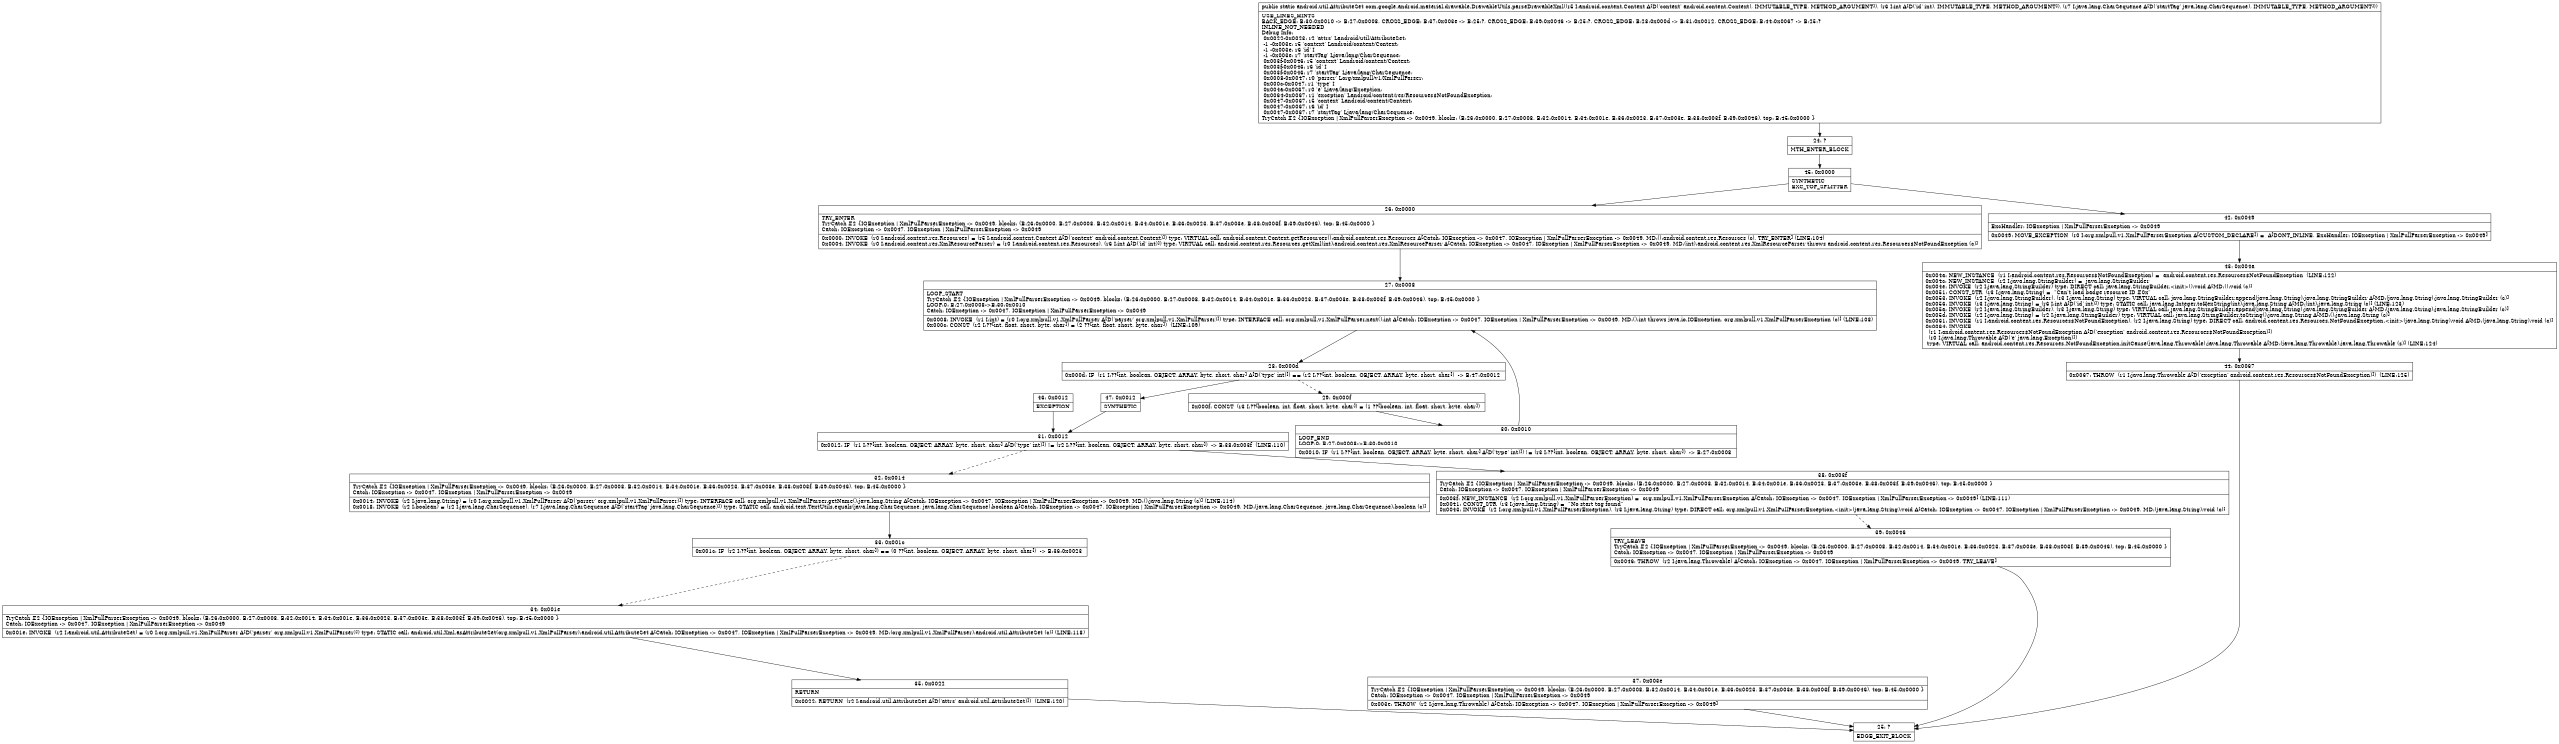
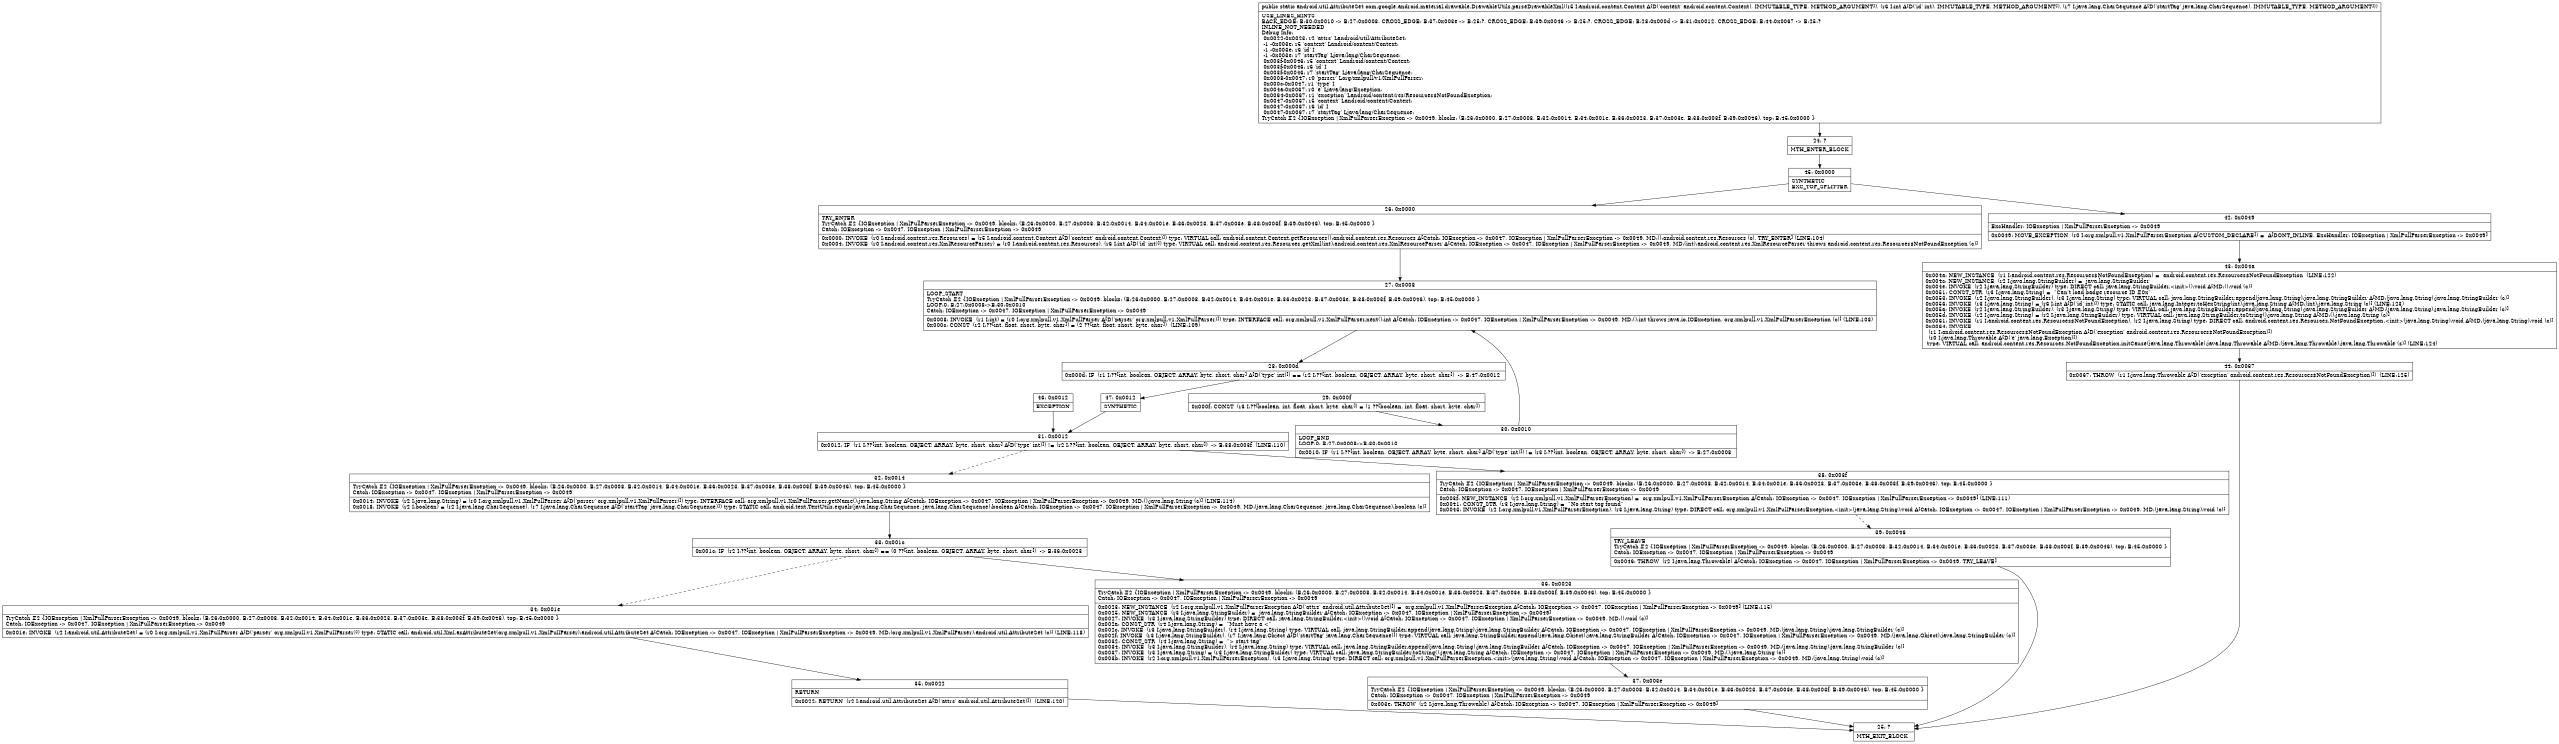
  digraph {
    node [shape=record]
    n1 [label="{24\:\ ?|MTH_ENTER_BLOCK\l}"]
    n2 [label="{45\:\ 0x0000|SYNTHETIC\lEXC_TOP_SPLITTER\l}"]
    n3 [label="{26\:\ 0x0000|TRY_ENTER\lTryCatch #2 \{IOException \| XmlPullParserException \-\> 0x0049, blocks: (B:26:0x0000, B:27:0x0008, B:32:0x0014, B:34:0x001e, B:36:0x0023, B:37:0x003e, B:38:0x003f, B:39:0x0046), top: B:45:0x0000 \}\lCatch: IOException \-\> 0x0047, IOException \| XmlPullParserException \-\> 0x0049\l|0x0000: INVOKE  (r0 I:android.content.res.Resources) = (r5 I:android.content.Context A[D('context' android.content.Context)]) type: VIRTUAL call: android.content.Context.getResources():android.content.res.Resources A[Catch: IOException \-\> 0x0047, IOException \| XmlPullParserException \-\> 0x0049, MD:():android.content.res.Resources (c), TRY_ENTER] (LINE:104)\l0x0004: INVOKE  (r0 I:android.content.res.XmlResourceParser) = (r0 I:android.content.res.Resources), (r6 I:int A[D('id' int)]) type: VIRTUAL call: android.content.res.Resources.getXml(int):android.content.res.XmlResourceParser A[Catch: IOException \-\> 0x0047, IOException \| XmlPullParserException \-\> 0x0049, MD:(int):android.content.res.XmlResourceParser throws android.content.res.Resources$NotFoundException (c)]\l}"]
    n4 [label="{42\:\ 0x0049|ExcHandler: IOException \| XmlPullParserException \-\> 0x0049\l|0x0049: MOVE_EXCEPTION  (r0 I:org.xmlpull.v1.XmlPullParserException A[CUSTOM_DECLARE]) =  A[DONT_INLINE, ExcHandler: IOException \| XmlPullParserException \-\> 0x0049]\l}"]
    n5 [label="{27\:\ 0x0008|LOOP_START\lTryCatch #2 \{IOException \| XmlPullParserException \-\> 0x0049, blocks: (B:26:0x0000, B:27:0x0008, B:32:0x0014, B:34:0x001e, B:36:0x0023, B:37:0x003e, B:38:0x003f, B:39:0x0046), top: B:45:0x0000 \}\lLOOP:0: B:27:0x0008\-\>B:30:0x0010\lCatch: IOException \-\> 0x0047, IOException \| XmlPullParserException \-\> 0x0049\l|0x0008: INVOKE  (r1 I:int) = (r0 I:org.xmlpull.v1.XmlPullParser A[D('parser' org.xmlpull.v1.XmlPullParser)]) type: INTERFACE call: org.xmlpull.v1.XmlPullParser.next():int A[Catch: IOException \-\> 0x0047, IOException \| XmlPullParserException \-\> 0x0049, MD:():int throws java.io.IOException, org.xmlpull.v1.XmlPullParserException (c)] (LINE:108)\l0x000c: CONST  (r2 I:??[int, float, short, byte, char]) = (2 ??[int, float, short, byte, char])  (LINE:109)\l}"]
    n6 [label="{43\:\ 0x004a|0x004a: NEW_INSTANCE  (r1 I:android.content.res.Resources$NotFoundException) =  android.content.res.Resources$NotFoundException  (LINE:122)\l0x004c: NEW_INSTANCE  (r2 I:java.lang.StringBuilder) =  java.lang.StringBuilder \l0x004e: INVOKE  (r2 I:java.lang.StringBuilder) type: DIRECT call: java.lang.StringBuilder.\<init\>():void A[MD:():void (c)]\l0x0051: CONST_STR  (r3 I:java.lang.String) =  \"Can't load badge resource ID #0x\" \l0x0053: INVOKE  (r2 I:java.lang.StringBuilder), (r3 I:java.lang.String) type: VIRTUAL call: java.lang.StringBuilder.append(java.lang.String):java.lang.StringBuilder A[MD:(java.lang.String):java.lang.StringBuilder (c)]\l0x0056: INVOKE  (r3 I:java.lang.String) = (r6 I:int A[D('id' int)]) type: STATIC call: java.lang.Integer.toHexString(int):java.lang.String A[MD:(int):java.lang.String (c)] (LINE:123)\l0x005a: INVOKE  (r2 I:java.lang.StringBuilder), (r3 I:java.lang.String) type: VIRTUAL call: java.lang.StringBuilder.append(java.lang.String):java.lang.StringBuilder A[MD:(java.lang.String):java.lang.StringBuilder (c)]\l0x005d: INVOKE  (r2 I:java.lang.String) = (r2 I:java.lang.StringBuilder) type: VIRTUAL call: java.lang.StringBuilder.toString():java.lang.String A[MD:():java.lang.String (c)]\l0x0061: INVOKE  (r1 I:android.content.res.Resources$NotFoundException), (r2 I:java.lang.String) type: DIRECT call: android.content.res.Resources.NotFoundException.\<init\>(java.lang.String):void A[MD:(java.lang.String):void (c)]\l0x0064: INVOKE  \l  (r1 I:android.content.res.Resources$NotFoundException A[D('exception' android.content.res.Resources$NotFoundException)])\l  (r0 I:java.lang.Throwable A[D('e' java.lang.Exception)])\l type: VIRTUAL call: android.content.res.Resources.NotFoundException.initCause(java.lang.Throwable):java.lang.Throwable A[MD:(java.lang.Throwable):java.lang.Throwable (s)] (LINE:124)\l}"]
    n7 [label="{28\:\ 0x000d|0x000d: IF  (r1 I:??[int, boolean, OBJECT, ARRAY, byte, short, char] A[D('type' int)]) == (r2 I:??[int, boolean, OBJECT, ARRAY, byte, short, char])  \-\> B:47:0x0012 \l}"]
    n8 [label="{29\:\ 0x000f|0x000f: CONST  (r3 I:??[boolean, int, float, short, byte, char]) = (1 ??[boolean, int, float, short, byte, char]) \l}"]
    n9 [label="{47\:\ 0x0012|SYNTHETIC\l}"]
    n10 [label="{30\:\ 0x0010|LOOP_END\lLOOP:0: B:27:0x0008\-\>B:30:0x0010\l|0x0010: IF  (r1 I:??[int, boolean, OBJECT, ARRAY, byte, short, char] A[D('type' int)]) != (r3 I:??[int, boolean, OBJECT, ARRAY, byte, short, char])  \-\> B:27:0x0008 \l}"]
    n11 [label="{31\:\ 0x0012|0x0012: IF  (r1 I:??[int, boolean, OBJECT, ARRAY, byte, short, char] A[D('type' int)]) != (r2 I:??[int, boolean, OBJECT, ARRAY, byte, short, char])  \-\> B:38:0x003f  (LINE:110)\l}"]
    n12 [label="{46\:\ 0x0012|EXCEPTION\l}"]
    n13 [label="{32\:\ 0x0014|TryCatch #2 \{IOException \| XmlPullParserException \-\> 0x0049, blocks: (B:26:0x0000, B:27:0x0008, B:32:0x0014, B:34:0x001e, B:36:0x0023, B:37:0x003e, B:38:0x003f, B:39:0x0046), top: B:45:0x0000 \}\lCatch: IOException \-\> 0x0047, IOException \| XmlPullParserException \-\> 0x0049\l|0x0014: INVOKE  (r2 I:java.lang.String) = (r0 I:org.xmlpull.v1.XmlPullParser A[D('parser' org.xmlpull.v1.XmlPullParser)]) type: INTERFACE call: org.xmlpull.v1.XmlPullParser.getName():java.lang.String A[Catch: IOException \-\> 0x0047, IOException \| XmlPullParserException \-\> 0x0049, MD:():java.lang.String (c)] (LINE:114)\l0x0018: INVOKE  (r2 I:boolean) = (r2 I:java.lang.CharSequence), (r7 I:java.lang.CharSequence A[D('startTag' java.lang.CharSequence)]) type: STATIC call: android.text.TextUtils.equals(java.lang.CharSequence, java.lang.CharSequence):boolean A[Catch: IOException \-\> 0x0047, IOException \| XmlPullParserException \-\> 0x0049, MD:(java.lang.CharSequence, java.lang.CharSequence):boolean (c)]\l}"]
    n14 [label="{38\:\ 0x003f|TryCatch #2 \{IOException \| XmlPullParserException \-\> 0x0049, blocks: (B:26:0x0000, B:27:0x0008, B:32:0x0014, B:34:0x001e, B:36:0x0023, B:37:0x003e, B:38:0x003f, B:39:0x0046), top: B:45:0x0000 \}\lCatch: IOException \-\> 0x0047, IOException \| XmlPullParserException \-\> 0x0049\l|0x003f: NEW_INSTANCE  (r2 I:org.xmlpull.v1.XmlPullParserException) =  org.xmlpull.v1.XmlPullParserException A[Catch: IOException \-\> 0x0047, IOException \| XmlPullParserException \-\> 0x0049] (LINE:111)\l0x0041: CONST_STR  (r3 I:java.lang.String) =  \"No start tag found\" \l0x0043: INVOKE  (r2 I:org.xmlpull.v1.XmlPullParserException), (r3 I:java.lang.String) type: DIRECT call: org.xmlpull.v1.XmlPullParserException.\<init\>(java.lang.String):void A[Catch: IOException \-\> 0x0047, IOException \| XmlPullParserException \-\> 0x0049, MD:(java.lang.String):void (c)]\l}"]
    n15 [label="{33\:\ 0x001c|0x001c: IF  (r2 I:??[int, boolean, OBJECT, ARRAY, byte, short, char]) == (0 ??[int, boolean, OBJECT, ARRAY, byte, short, char])  \-\> B:36:0x0023 \l}"]
    n16 [label="{39\:\ 0x0046|TRY_LEAVE\lTryCatch #2 \{IOException \| XmlPullParserException \-\> 0x0049, blocks: (B:26:0x0000, B:27:0x0008, B:32:0x0014, B:34:0x001e, B:36:0x0023, B:37:0x003e, B:38:0x003f, B:39:0x0046), top: B:45:0x0000 \}\lCatch: IOException \-\> 0x0047, IOException \| XmlPullParserException \-\> 0x0049\l|0x0046: THROW  (r2 I:java.lang.Throwable) A[Catch: IOException \-\> 0x0047, IOException \| XmlPullParserException \-\> 0x0049, TRY_LEAVE]\l}"]
    n17 [label="{34\:\ 0x001e|TryCatch #2 \{IOException \| XmlPullParserException \-\> 0x0049, blocks: (B:26:0x0000, B:27:0x0008, B:32:0x0014, B:34:0x001e, B:36:0x0023, B:37:0x003e, B:38:0x003f, B:39:0x0046), top: B:45:0x0000 \}\lCatch: IOException \-\> 0x0047, IOException \| XmlPullParserException \-\> 0x0049\l|0x001e: INVOKE  (r2 I:android.util.AttributeSet) = (r0 I:org.xmlpull.v1.XmlPullParser A[D('parser' org.xmlpull.v1.XmlPullParser)]) type: STATIC call: android.util.Xml.asAttributeSet(org.xmlpull.v1.XmlPullParser):android.util.AttributeSet A[Catch: IOException \-\> 0x0047, IOException \| XmlPullParserException \-\> 0x0049, MD:(org.xmlpull.v1.XmlPullParser):android.util.AttributeSet (c)] (LINE:118)\l}"]
+   n18 [label="{36\:\ 0x0023|TryCatch #2 \{IOException \| XmlPullParserException \-\> 0x0049, blocks: (B:26:0x0000, B:27:0x0008, B:32:0x0014, B:34:0x001e, B:36:0x0023, B:37:0x003e, B:38:0x003f, B:39:0x0046), top: B:45:0x0000 \}\lCatch: IOException \-\> 0x0047, IOException \| XmlPullParserException \-\> 0x0049\l|0x0023: NEW_INSTANCE  (r2 I:org.xmlpull.v1.XmlPullParserException A[D('attrs' android.util.AttributeSet)]) =  org.xmlpull.v1.XmlPullParserException A[Catch: IOException \-\> 0x0047, IOException \| XmlPullParserException \-\> 0x0049] (LINE:115)\l0x0025: NEW_INSTANCE  (r3 I:java.lang.StringBuilder) =  java.lang.StringBuilder A[Catch: IOException \-\> 0x0047, IOException \| XmlPullParserException \-\> 0x0049]\l0x0027: INVOKE  (r3 I:java.lang.StringBuilder) type: DIRECT call: java.lang.StringBuilder.\<init\>():void A[Catch: IOException \-\> 0x0047, IOException \| XmlPullParserException \-\> 0x0049, MD:():void (c)]\l0x002a: CONST_STR  (r4 I:java.lang.String) =  \"Must have a \<\" \l0x002c: INVOKE  (r3 I:java.lang.StringBuilder), (r4 I:java.lang.String) type: VIRTUAL call: java.lang.StringBuilder.append(java.lang.String):java.lang.StringBuilder A[Catch: IOException \-\> 0x0047, IOException \| XmlPullParserException \-\> 0x0049, MD:(java.lang.String):java.lang.StringBuilder (c)]\l0x002f: INVOKE  (r3 I:java.lang.StringBuilder), (r7 I:java.lang.Object A[D('startTag' java.lang.CharSequence)]) type: VIRTUAL call: java.lang.StringBuilder.append(java.lang.Object):java.lang.StringBuilder A[Catch: IOException \-\> 0x0047, IOException \| XmlPullParserException \-\> 0x0049, MD:(java.lang.Object):java.lang.StringBuilder (c)]\l0x0032: CONST_STR  (r4 I:java.lang.String) =  \"\> start tag\" \l0x0034: INVOKE  (r3 I:java.lang.StringBuilder), (r4 I:java.lang.String) type: VIRTUAL call: java.lang.StringBuilder.append(java.lang.String):java.lang.StringBuilder A[Catch: IOException \-\> 0x0047, IOException \| XmlPullParserException \-\> 0x0049, MD:(java.lang.String):java.lang.StringBuilder (c)]\l0x0037: INVOKE  (r3 I:java.lang.String) = (r3 I:java.lang.StringBuilder) type: VIRTUAL call: java.lang.StringBuilder.toString():java.lang.String A[Catch: IOException \-\> 0x0047, IOException \| XmlPullParserException \-\> 0x0049, MD:():java.lang.String (c)]\l0x003b: INVOKE  (r2 I:org.xmlpull.v1.XmlPullParserException), (r3 I:java.lang.String) type: DIRECT call: org.xmlpull.v1.XmlPullParserException.\<init\>(java.lang.String):void A[Catch: IOException \-\> 0x0047, IOException \| XmlPullParserException \-\> 0x0049, MD:(java.lang.String):void (c)]\l}"]
    n19 [label="{35\:\ 0x0022|RETURN\l|0x0022: RETURN  (r2 I:android.util.AttributeSet A[D('attrs' android.util.AttributeSet)])  (LINE:120)\l}"]
    n20 [label="{37\:\ 0x003e|TryCatch #2 \{IOException \| XmlPullParserException \-\> 0x0049, blocks: (B:26:0x0000, B:27:0x0008, B:32:0x0014, B:34:0x001e, B:36:0x0023, B:37:0x003e, B:38:0x003f, B:39:0x0046), top: B:45:0x0000 \}\lCatch: IOException \-\> 0x0047, IOException \| XmlPullParserException \-\> 0x0049\l|0x003e: THROW  (r2 I:java.lang.Throwable) A[Catch: IOException \-\> 0x0047, IOException \| XmlPullParserException \-\> 0x0049]\l}"]
-   n21 [label="{25\:\ ?|EDGE_EXIT_BLOCK\l}"]
+   n21 [label="{25\:\ ?|MTH_EXIT_BLOCK\l}"]
    n22 [label="{44\:\ 0x0067|0x0067: THROW  (r1 I:java.lang.Throwable A[D('exception' android.content.res.Resources$NotFoundException)])  (LINE:125)\l}"]
    n23 [label="{public static android.util.AttributeSet com.google.android.material.drawable.DrawableUtils.parseDrawableXml((r5 I:android.content.Context A[D('context' android.content.Context), IMMUTABLE_TYPE, METHOD_ARGUMENT]), (r6 I:int A[D('id' int), IMMUTABLE_TYPE, METHOD_ARGUMENT]), (r7 I:java.lang.CharSequence A[D('startTag' java.lang.CharSequence), IMMUTABLE_TYPE, METHOD_ARGUMENT]))  | USE_LINES_HINTS\lBACK_EDGE: B:30:0x0010 \-\> B:27:0x0008, CROSS_EDGE: B:37:0x003e \-\> B:25:?, CROSS_EDGE: B:39:0x0046 \-\> B:25:?, CROSS_EDGE: B:28:0x000d \-\> B:31:0x0012, CROSS_EDGE: B:44:0x0067 \-\> B:25:?\lINLINE_NOT_NEEDED\lDebug Info:\l  0x0022\-0x0023: r2 'attrs' Landroid\/util\/AttributeSet;\l  \-1 \-0x003e: r5 'context' Landroid\/content\/Context;\l  \-1 \-0x003e: r6 'id' I\l  \-1 \-0x003e: r7 'startTag' Ljava\/lang\/CharSequence;\l  0x003f\-0x0046: r5 'context' Landroid\/content\/Context;\l  0x003f\-0x0046: r6 'id' I\l  0x003f\-0x0046: r7 'startTag' Ljava\/lang\/CharSequence;\l  0x0008\-0x0047: r0 'parser' Lorg\/xmlpull\/v1\/XmlPullParser;\l  0x000c\-0x0047: r1 'type' I\l  0x004a\-0x0067: r0 'e' Ljava\/lang\/Exception;\l  0x0064\-0x0067: r1 'exception' Landroid\/content\/res\/Resources$NotFoundException;\l  0x0047\-0x0067: r5 'context' Landroid\/content\/Context;\l  0x0047\-0x0067: r6 'id' I\l  0x0047\-0x0067: r7 'startTag' Ljava\/lang\/CharSequence;\lTryCatch #2 \{IOException \| XmlPullParserException \-\> 0x0049, blocks: (B:26:0x0000, B:27:0x0008, B:32:0x0014, B:34:0x001e, B:36:0x0023, B:37:0x003e, B:38:0x003f, B:39:0x0046), top: B:45:0x0000 \}\l}"]
    n1 -> n2
    n2 -> n3
    n2 -> n4
    n3 -> n5
    n4 -> n6
    n5 -> n7
    n6 -> n22
-   n7 -> n8 [style=dashed]
    n7 -> n9
    n8 -> n10
    n9 -> n11
    n10 -> n5
    n11 -> n13 [style=dashed]
    n11 -> n14
    n12 -> n11
    n13 -> n15
    n14 -> n16 [style=dashed]
    n15 -> n17 [style=dashed]
+   n15 -> n18
    n16 -> n21
    n17 -> n19
+   n18 -> n20
    n19 -> n21
    n20 -> n21
    n22 -> n21
    n23 -> n1
  }
